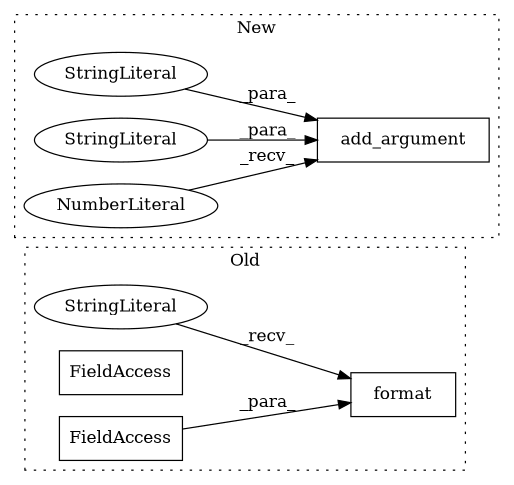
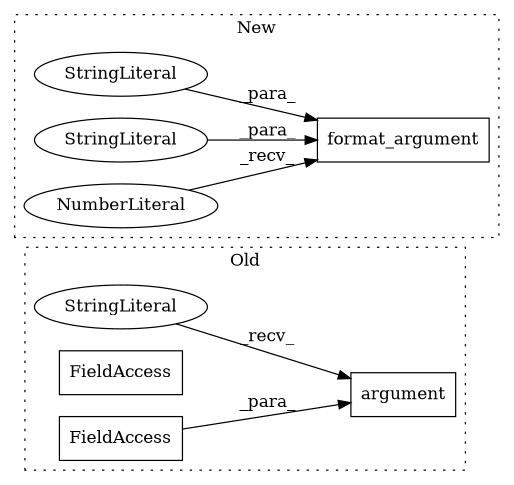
  digraph {
    fontname="DejaVu Serif"
    rankdir=LR
    node [a=45 fontname="DejaVu Serif" l=14 s=4440 shape=box]
    edge [fontname="DejaVu Serif"]
-   n1 [a=32 l="7,1" label=format s="4433,4454"]
+   n1 [a=32 l="7,1" label=argument s="4433,4454"]
    n2 [label=StringLiteral s=4418 shape=ellipse]
    n3 [a=22 label=FieldAccess]
    n4 [a=22 label=FieldAccess]
-   n5 [a=32 l="13,1" label=add_argument s="2999,3074"]
+   n5 [a=32 l="13,1" label=format_argument s="2999,3074"]
    n6 [l=40 label=StringLiteral s=3034 shape=ellipse]
    n7 [l=15 label=StringLiteral s=3012 shape=ellipse]
    n8 [a=34 l=1 label=NumberLiteral s=3032 shape=ellipse]
    subgraph cluster_1 {
      label=Old
      style=dotted
      n1
      n2
      n3
      n4
    }
    subgraph cluster_2 {
      label=New
      style=dotted
      n5
      n6
      n7
      n8
    }
    n2 -> n1 [label=_recv_]
    n4 -> n1 [label=_para_]
    n6 -> n5 [label=_para_]
    n7 -> n5 [label=_para_]
    n8 -> n5 [label=_recv_]
  }
